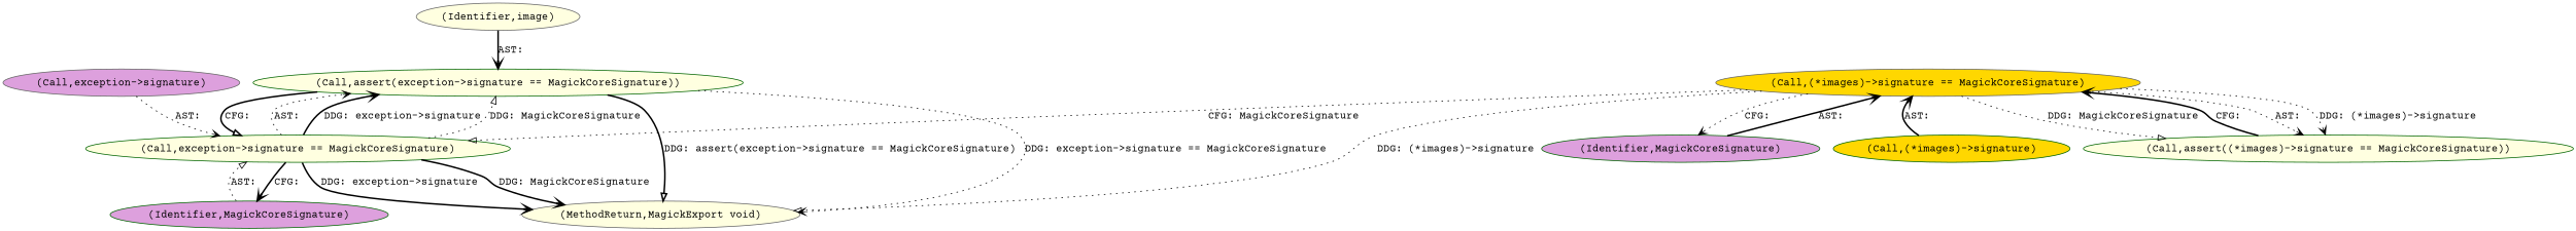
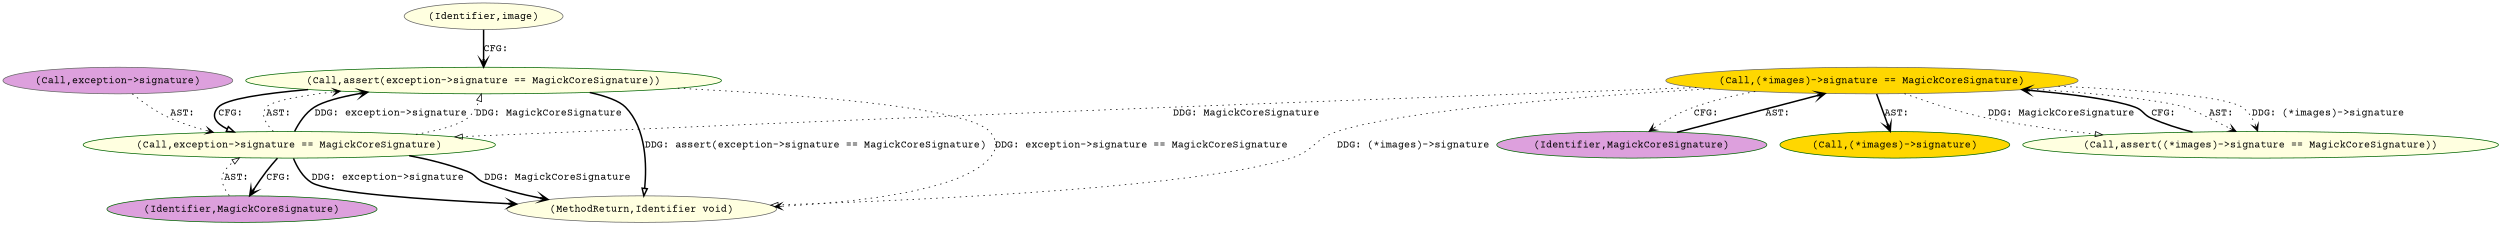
  digraph {
    fontname="Courier Prime"
    node [color=darkgreen fillcolor=lightyellow fontname="Courier Prime" style=filled]
    edge [arrowhead=vee fontname="Courier Prime" style=dotted]
    n1 [label="(Call,assert(exception->signature == MagickCoreSignature))"]
    n2 [label="(Call,exception->signature == MagickCoreSignature)"]
-   n3 [color=gray40 label="(MethodReturn,MagickExport void)"]
+   n3 [color=gray40 label="(MethodReturn,Identifier void)"]
    n4 [fillcolor=plum label="(Identifier,MagickCoreSignature)"]
    n5 [color=gray40 fillcolor=gold label="(Call,(*images)->signature == MagickCoreSignature)"]
    n6 [fillcolor=plum label="(Identifier,MagickCoreSignature)"]
    n7 [label="(Call,assert((*images)->signature == MagickCoreSignature))"]
    n8 [fillcolor=gold label="(Call,(*images)->signature)"]
    n9 [color=gray40 label="(Identifier,image)"]
    n10 [color=gray40 fillcolor=plum label="(Call,exception->signature)"]
    n1 -> n2 [arrowhead=onormal label="CFG: " style=bold]
    n1 -> n3 [arrowhead=onormal label="DDG: assert(exception->signature == MagickCoreSignature)" style=bold]
    n1 -> n3 [label="DDG: exception->signature == MagickCoreSignature"]
    n2 -> n1 [label="AST: "]
    n2 -> n1 [label="DDG: exception->signature" style=bold]
    n2 -> n1 [arrowhead=onormal label="DDG: MagickCoreSignature"]
    n2 -> n3 [label="DDG: MagickCoreSignature" style=bold]
    n2 -> n3 [label="DDG: exception->signature" style=bold]
    n2 -> n4 [label="CFG: " style=bold]
    n4 -> n2 [arrowhead=onormal label="AST: "]
-   n5 -> n2 [arrowhead=onormal label="CFG: MagickCoreSignature"]
+   n5 -> n2 [arrowhead=onormal label="DDG: MagickCoreSignature"]
    n5 -> n3 [arrowhead=onormal label="DDG: (*images)->signature"]
    n5 -> n6 [label="CFG: "]
    n5 -> n7 [label="AST: "]
    n5 -> n7 [label="DDG: (*images)->signature"]
    n5 -> n7 [arrowhead=onormal label="DDG: MagickCoreSignature"]
    n6 -> n5 [label="AST: " style=bold]
    n7 -> n5 [label="CFG: " style=bold]
-   n8 -> n5 [label="AST: " style=bold]
-   n9 -> n1 [label="AST: " style=bold]
+   n5 -> n8 [label="AST: " style=bold]
+   n9 -> n1 [label="CFG: " style=bold]
    n10 -> n2 [label="AST: "]
  }
